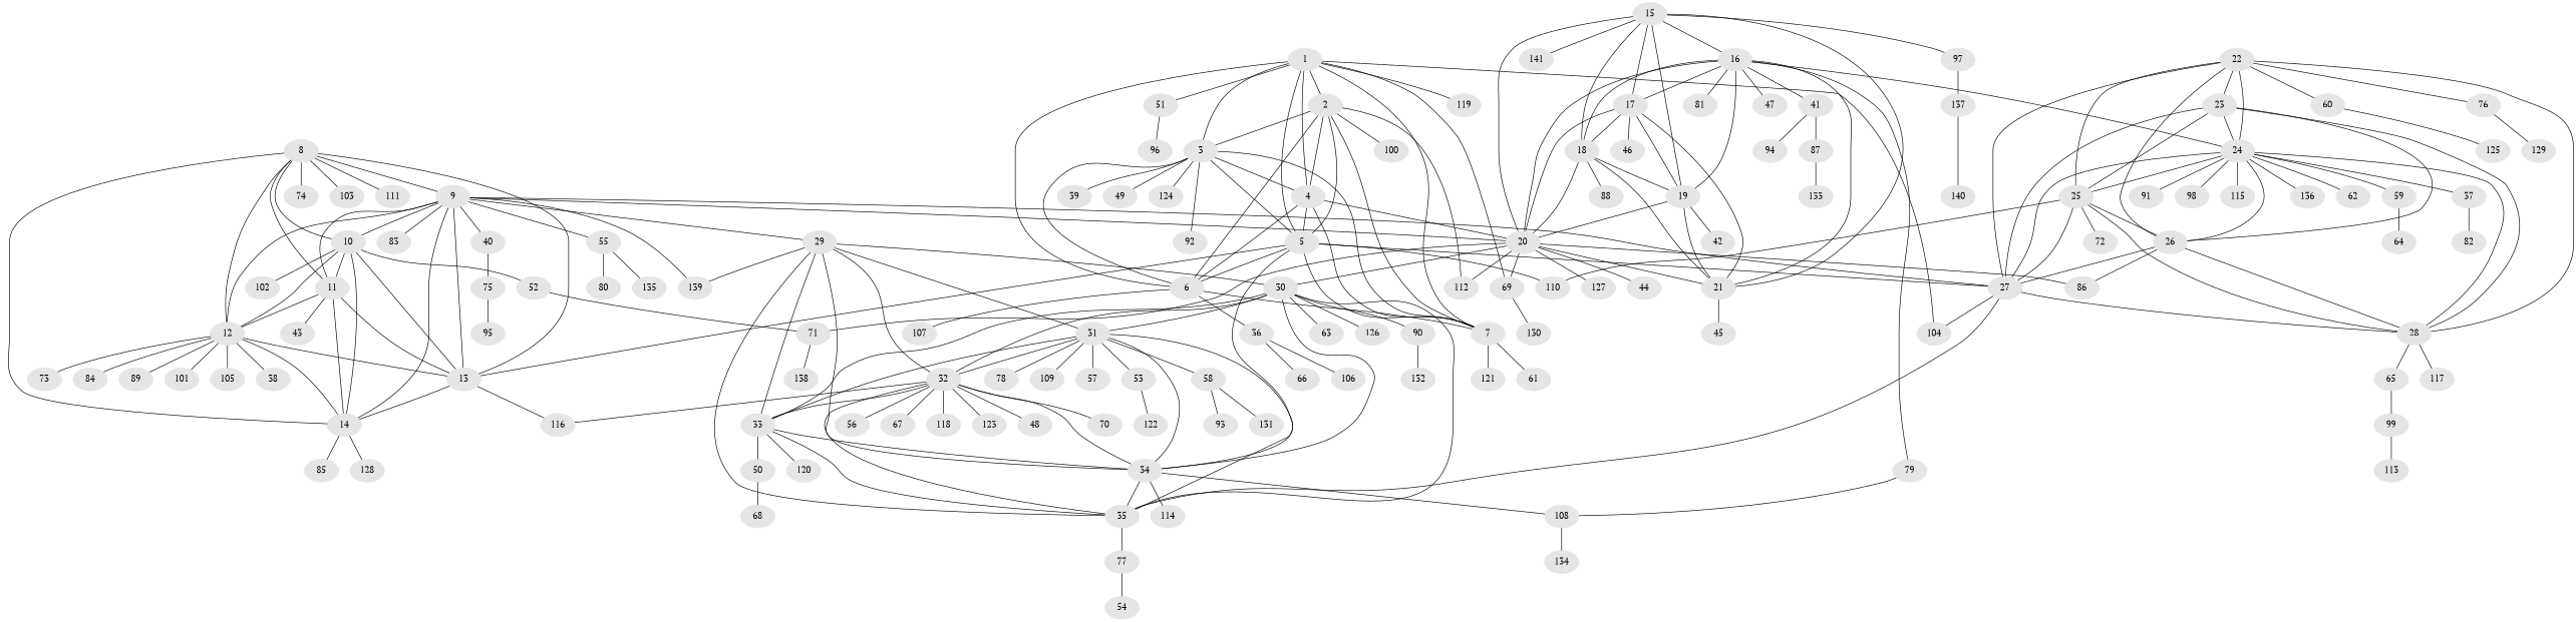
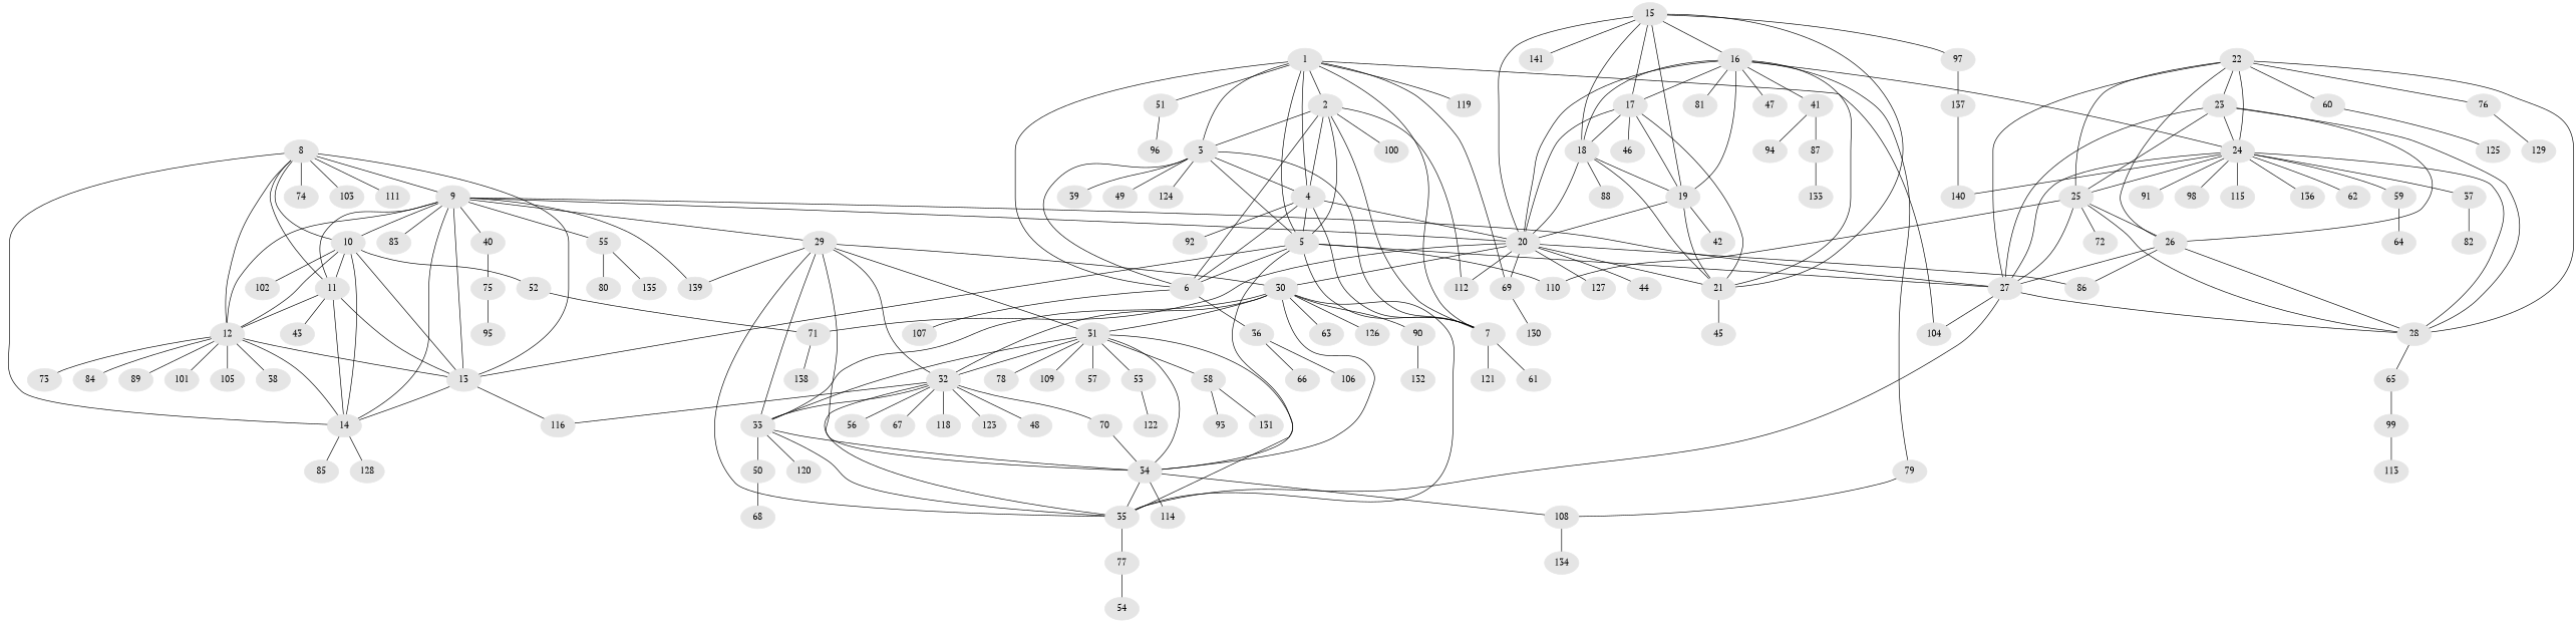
  graph {
    fontname="PT Serif"
    node [color=gray90 fontname="PT Serif" style=filled]
    edge [fontname="PT Serif"]
    1
    2
    3
    4
    5
    6
    7
    51
    69
    104
    119
    100
    112
    39
    49
    124
    20
    92
    13
    27
    34
    110
    36
    107
    61
    121
    96
    130
    21
    30
    44
    71
    86
    127
    14
    116
    28
    35
    108
    114
    66
    106
    8
    9
    10
    11
    12
    74
    103
    111
    29
    40
    55
    83
    139
    52
    102
    43
    38
    73
    84
    89
    101
    105
    85
    128
    31
    32
    33
    75
    80
    135
    15
    16
    17
    18
    19
    97
    141
    24
    41
    47
    79
    81
    46
    88
    42
    45
    137
    25
    26
    37
    59
    62
    91
    98
    115
    136
    87
    94
    63
    90
    126
    138
    22
    23
    60
    76
    72
    65
-   117
    125
    129
    82
    64
    77
    99
    53
    57
    58
    78
    109
    48
    56
    67
    70
    118
    123
    50
    120
    132
    122
    93
    131
    68
    134
    54
    95
    133
    113
    140
    1 -- 2
    1 -- 3
    1 -- 4
    1 -- 5
    1 -- 6
    1 -- 7
    1 -- 51
    1 -- 69
    1 -- 104
    1 -- 119
    2 -- 3
    2 -- 4
    2 -- 5
    2 -- 6
    2 -- 7
    2 -- 100
    2 -- 112
    3 -- 4
    3 -- 5
    3 -- 6
    3 -- 7
    3 -- 39
    3 -- 49
    3 -- 124
    4 -- 5
    4 -- 6
    4 -- 7
    4 -- 20
-   3 -- 92
+   4 -- 92
    5 -- 6
    5 -- 7
    5 -- 13
    5 -- 27
    5 -- 34
    5 -- 110
-   6 -- 7
    6 -- 36
    6 -- 107
    7 -- 61
    7 -- 121
    51 -- 96
    69 -- 130
    20 -- 69
    20 -- 112
    20 -- 21
    20 -- 30
    20 -- 44
    20 -- 71
    20 -- 86
    20 -- 127
    13 -- 14
    13 -- 116
    27 -- 104
    27 -- 28
    27 -- 35
    34 -- 35
    34 -- 108
    34 -- 114
    36 -- 66
    36 -- 106
    21 -- 45
    30 -- 34
    30 -- 35
    30 -- 31
    30 -- 32
    30 -- 33
    30 -- 63
    30 -- 90
    30 -- 126
    71 -- 138
    14 -- 85
    14 -- 128
    28 -- 65
-   28 -- 117
    35 -- 77
    108 -- 134
    8 -- 13
    8 -- 14
    8 -- 9
    8 -- 10
    8 -- 11
    8 -- 12
    8 -- 74
    8 -- 103
    8 -- 111
    9 -- 20
    9 -- 13
    9 -- 27
    9 -- 14
    9 -- 10
    9 -- 11
    9 -- 12
    9 -- 29
    9 -- 40
    9 -- 55
    9 -- 83
    9 -- 139
    10 -- 13
    10 -- 14
    10 -- 11
    10 -- 12
    10 -- 52
    10 -- 102
    11 -- 13
    11 -- 14
    11 -- 12
    11 -- 43
    12 -- 13
    12 -- 14
    12 -- 38
    12 -- 73
    12 -- 84
    12 -- 89
    12 -- 101
    12 -- 105
    29 -- 34
    29 -- 30
    29 -- 35
    29 -- 139
    29 -- 31
    29 -- 32
    29 -- 33
    40 -- 75
    55 -- 80
    55 -- 135
    52 -- 71
    31 -- 34
    31 -- 35
    31 -- 32
    31 -- 33
    31 -- 53
    31 -- 57
    31 -- 58
    31 -- 78
    31 -- 109
-   32 -- 34
+   70 -- 34
    32 -- 116
    32 -- 35
    32 -- 33
    32 -- 48
    32 -- 56
    32 -- 67
    32 -- 70
    32 -- 118
    32 -- 123
    33 -- 34
    33 -- 35
    33 -- 50
    33 -- 120
    75 -- 95
    15 -- 20
    15 -- 21
    15 -- 16
    15 -- 17
    15 -- 18
    15 -- 19
    15 -- 97
    15 -- 141
    16 -- 20
    16 -- 21
    16 -- 17
    16 -- 18
    16 -- 19
    16 -- 24
    16 -- 41
    16 -- 47
    16 -- 79
    16 -- 81
    17 -- 20
    17 -- 21
    17 -- 18
    17 -- 19
    17 -- 46
    18 -- 20
    18 -- 21
    18 -- 19
    18 -- 88
    19 -- 20
    19 -- 21
    19 -- 42
    97 -- 137
    24 -- 27
    24 -- 28
    24 -- 25
-   24 -- 26
+   24 -- 140
    24 -- 37
    24 -- 59
    24 -- 62
    24 -- 91
    24 -- 98
    24 -- 115
    24 -- 136
    41 -- 87
    41 -- 94
    79 -- 108
    137 -- 140
    25 -- 27
    25 -- 110
    25 -- 28
    25 -- 26
    25 -- 72
    26 -- 27
    26 -- 86
    26 -- 28
    37 -- 82
    59 -- 64
    87 -- 133
    90 -- 132
    22 -- 27
    22 -- 28
    22 -- 24
    22 -- 25
    22 -- 26
    22 -- 23
    22 -- 60
    22 -- 76
    23 -- 27
    23 -- 28
    23 -- 24
    23 -- 25
    23 -- 26
    60 -- 125
    76 -- 129
    65 -- 99
    77 -- 54
    99 -- 113
    53 -- 122
    58 -- 93
    58 -- 131
    50 -- 68
  }
